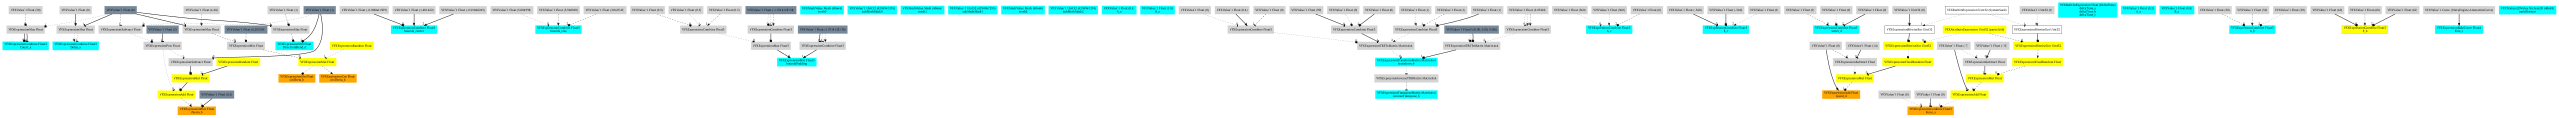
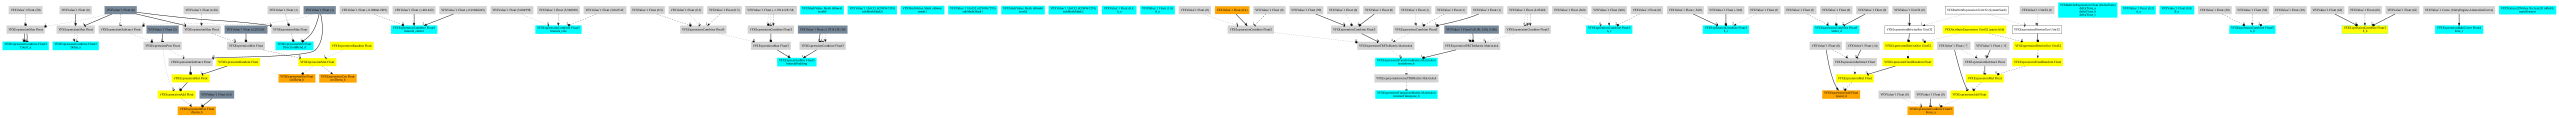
  digraph {
    fontname="PT Serif"
    node [color=lightgray fontname="PT Serif" shape=box style=filled]
    edge [arrowhead=box fontname="PT Serif" headlabel=0 style=bold]
    n1 [color=cyan label="VFXExpressionCombine Float2\nCount_a"]
    n2 [label="VFXExpressionMax Float"]
    n3 [label="VFXValue`1 Float (30)"]
    n4 [color=lightslategray label="VFXValue`1 Float (0)"]
    n5 [label="VFXExpressionMax Float"]
    n6 [label="VFXExpressionSubtract Float"]
    n7 [label="VFXExpressionMax Float"]
    n8 [label="VFXExpressionMax Float"]
    n9 [color=cyan label="VFXExpressionCombine Float2\nDelay_a"]
    n10 [label="VFXExpressionPow Float"]
    n11 [label="VFXExpressionMin Float"]
    n12 [color=cyan label="VFXExpressionMin Float\nDirectionBlend_d"]
    n13 [label="VFXValue`1 Float (0)"]
    n14 [color=cyan label="VFXExpressionCombine Float3\nbounds_center"]
    n15 [label="VFXValue`1 Float (-0.008661509)"]
    n16 [label="VFXValue`1 Float (1.401422)"]
    n17 [label="VFXValue`1 Float (-0.01848245)"]
    n18 [color=cyan label="VFXExpressionCombine Float3\nbounds_size"]
    n19 [label="VFXValue`1 Float (3.004998)"]
    n20 [label="VFXValue`1 Float (3.960069)"]
    n21 [label="VFXValue`1 Float (3.060745)"]
    n22 [color=cyan label="VFXExpressionMin Float3\nboundsPadding"]
    n23 [label="VFXExpressionMax Float3"]
    n24 [label="VFXExpressionCombine Float3"]
    n25 [label="VFXValue`1 Float (0.5)"]
    n26 [label="VFXValue`1 Float (0.5)"]
    n27 [label="VFXValue`1 Float (0.5)"]
    n28 [label="VFXExpressionCombine Float3"]
-   n29 [color=lightslategray label="VFXValue`1 Float (-1.701412E+38)"]
+   n29 [color=lightslategray label="VFXValue`1 Float (-1.701412E+38)" fillcolor=lightgray]
    n30 [label="VFXExpressionCombine Float3"]
    n31 [color=lightslategray label="VFXValue`1 Float (1.701412E+38)"]
    n32 [color=cyan label="VFXMeshValue Mesh (40664)\nmesh0"]
    n33 [color=cyan label="VFXValue`1 Uint32 (4294967295)\nsubMeshMask0"]
    n34 [color=cyan label="VFXMeshValue Mesh (40666)\nmesh1"]
    n35 [color=cyan label="VFXValue`1 Uint32 (4294967295)\nsubMeshMask1"]
    n36 [color=cyan label="VFXMeshValue Mesh (40668)\nmesh2"]
    n37 [color=cyan label="VFXValue`1 Uint32 (4294967295)\nsubMeshMask2"]
    n38 [color=cyan label="VFXValue`1 Float (0.4)\nA_a"]
    n39 [color=cyan label="VFXValue`1 Float (1.8)\nB_a"]
    n40 [color=orange label="VFXExpressionPow Float\nrNorm_b"]
    n41 [color=yellow label="VFXExpressionAdd Float"]
    n42 [label="VFXExpressionSubtract Float"]
    n43 [color=yellow label="VFXExpressionMul Float"]
    n44 [color=lightslategray label="VFXValue`1 Float (1)"]
    n45 [color=lightslategray label="VFXValue`1 Float (2)"]
    n46 [color=yellow label="VFXExpressionRandom Float"]
    n47 [color=lightslategray label="VFXValue`1 Float (0.5)"]
    n48 [color=orange label="VFXExpressionSin Float\nsinTheta_b"]
    n49 [color=yellow label="VFXExpressionMul Float"]
    n50 [color=orange label="VFXExpressionCos Float\ncosTheta_b"]
    n51 [label="VFXValue`1 Float (6.28)"]
    n52 [color=lightslategray label="VFXValue`1 Float (6.283185)"]
    n53 [color=yellow label="VFXExpressionRandom Float"]
    n54 [color=cyan label="VFXExpressionTransformMatrix Matrix4x4\ntransform_b"]
    n55 [label="VFXExpressionInverseTRSMatrix Matrix4x4"]
    n56 [color=cyan label="VFXExpressionTransposeMatrix Matrix4x4\ninverseTranspose_b"]
    n57 [label="VFXExpressionTRSToMatrix Matrix4x4"]
    n58 [label="VFXExpressionCombine Float3"]
    n59 [label="VFXValue`1 Float (0)"]
-   n60 [label="VFXValue`1 Float (0.4)"]
+   n60 [label="VFXValue`1 Float (0.4)" fillcolor=orange]
    n61 [label="VFXValue`1 Float (0)"]
    n62 [label="VFXExpressionCombine Float3"]
    n63 [label="VFXValue`1 Float (90)"]
    n64 [label="VFXValue`1 Float (0)"]
    n65 [label="VFXValue`1 Float (0)"]
    n66 [label="VFXExpressionCombine Float3"]
    n67 [label="VFXValue`1 Float (1)"]
    n68 [label="VFXValue`1 Float (1)"]
    n69 [label="VFXValue`1 Float (1)"]
    n70 [label="VFXExpressionTRSToMatrix Matrix4x4"]
    n71 [color=lightslategray label="VFXValue`1 Float3 ((0.00, 0.00, 0.00))"]
    n72 [label="VFXExpressionCombine Float3"]
    n73 [label="VFXValue`1 Float (2.03282)"]
    n74 [color=cyan label="VFXExpressionCombine Float3\nA_c"]
    n75 [label="VFXValue`1 Float (360)"]
    n76 [label="VFXValue`1 Float (360)"]
    n77 [label="VFXValue`1 Float (0)"]
    n78 [color=cyan label="VFXExpressionCombine Float3\nB_c"]
    n79 [label="VFXValue`1 Float (-360)"]
    n80 [label="VFXValue`1 Float (-360)"]
    n81 [label="VFXValue`1 Float (0)"]
    n82 [color=cyan label="VFXExpressionCombine Float3\ncenter_d"]
    n83 [label="VFXValue`1 Float (0)"]
    n84 [label="VFXValue`1 Float (0)"]
    n85 [label="VFXValue`1 Float (0)"]
    n86 [color=orange label="VFXExpressionAdd Float\nSpeed_d"]
    n87 [label="VFXValue`1 Float (0)"]
    n88 [label="VFXExpressionSubtract Float"]
    n89 [color=yellow label="VFXExpressionMul Float"]
    n90 [color=yellow label="VFXExpressionFixedRandom Float"]
    n91 [color=yellow label="VFXExpressionBitwiseXor Uint32"]
    n92 [color=yellow label="VFXAttributeExpression Uint32 (particleId)"]
    n93 [color=yellow label="VFXExpressionBitwiseXor Uint32"]
    n94 [color=yellow label="VFXExpressionFixedRandom Float"]
    n95 [label="VFXExpressionBitwiseXor Uint32" color="" style=""]
    n96 [label="VFXValue`1 Uint32 (0)"]
    n97 [label="VFXBuiltInExpression Uint32 (SystemSeed)" color="" style=""]
    n98 [label="VFXExpressionBitwiseXor Uint32" color="" style=""]
    n99 [label="VFXValue`1 Float (14)"]
    n100 [label="VFXValue`1 Float (1)"]
    n101 [color=orange label="VFXExpressionCombine Float3\nForce_a"]
    n102 [label="VFXValue`1 Float (0)"]
    n103 [color=yellow label="VFXExpressionAdd Float"]
    n104 [label="VFXValue`1 Float (-7)"]
    n105 [label="VFXExpressionSubtract Float"]
    n106 [color=yellow label="VFXExpressionMul Float"]
    n107 [label="VFXValue`1 Uint32 (0)"]
    n108 [label="VFXValue`1 Float (-15)"]
    n109 [label="VFXValue`1 Float (0)"]
    n110 [color=cyan label="VFXBuiltInExpression Float (DeltaTime)\ndeltaTime_a\ndeltaTime_b\ndeltaTime_c"]
    n111 [color=cyan label="VFXValue`1 Float (0.2)\nA_a"]
    n112 [color=cyan label="VFXValue`1 Float (0.8)\nB_a"]
    n113 [color=cyan label="VFXExpressionCombine Float3\nA_b"]
    n114 [label="VFXValue`1 Float (30)"]
    n115 [label="VFXValue`1 Float (30)"]
    n116 [label="VFXValue`1 Float (30)"]
    n117 [color=cyan fillcolor=yellow label="VFXExpressionCombine Float3\nB_b"]
    n118 [label="VFXValue`1 Float (60)"]
    n119 [label="VFXValue`1 Float (60)"]
    n120 [label="VFXValue`1 Float (60)"]
    n121 [color=cyan label="VFXExpressionBakeCurve Float4\nSize_c"]
    n122 [label="VFXValue`1 Curve (UnityEngine.AnimationCurve)"]
    n123 [color=cyan label="VFXTexture2DValue Texture2D (40658)\nmainTexture"]
    n2 -> n1
    n2 -> n1 [arrowhead=tee headlabel=1]
    n3 -> n2 [style=dashed]
    n4 -> n2 [headlabel=1 style=dotted]
    n4 -> n5 [arrowhead=tee headlabel=1]
    n4 -> n6 [arrowhead=tee headlabel=1 style=dashed]
    n4 -> n7 [arrowhead=tee headlabel=1]
    n4 -> n8 [arrowhead=tee headlabel=1]
    n5 -> n9 [arrowhead=normal style=dotted]
    n5 -> n9 [arrowhead=tee headlabel=1 style=dotted]
    n6 -> n10 [style=dotted]
    n7 -> n11 [arrowhead=tee style=dashed]
    n8 -> n12 [style=dashed]
    n10 -> n41 [arrowhead=tee style=dotted]
    n10 -> n42 [arrowhead=tee headlabel=1 style=dotted]
    n11 -> n49 [arrowhead=tee style=dashed]
    n13 -> n5 [arrowhead=normal]
-   n15 -> n14
+   n15 -> n14 [style=dashed]
    n16 -> n14 [arrowhead=normal headlabel=1]
    n17 -> n14 [arrowhead=normal headlabel=2]
    n19 -> n18 [arrowhead=tee style=dotted]
    n20 -> n18 [arrowhead=normal headlabel=1 style=dashed]
    n21 -> n18 [headlabel=2 style=dashed]
    n23 -> n22 [arrowhead=normal]
    n24 -> n23 [arrowhead=normal style=dotted]
    n25 -> n24 [style=dashed]
    n26 -> n24 [arrowhead=tee headlabel=1 style=dotted]
    n27 -> n24 [arrowhead=normal headlabel=2 style=dashed]
    n28 -> n23 [headlabel=1]
    n29 -> n28 [style=dotted]
    n29 -> n28 [arrowhead=tee headlabel=1 style=dotted]
    n29 -> n28 [arrowhead=normal headlabel=2 style=dashed]
    n30 -> n22 [arrowhead=normal headlabel=1]
    n31 -> n30 [arrowhead=tee]
    n31 -> n30 [arrowhead=tee headlabel=1 style=dotted]
    n31 -> n30 [arrowhead=normal headlabel=2 style=dotted]
    n41 -> n40 [arrowhead=normal style=dashed]
    n42 -> n43
    n43 -> n41 [headlabel=1]
    n44 -> n6 [style=dotted]
    n44 -> n12 [headlabel=1]
    n44 -> n42 [arrowhead=tee]
    n45 -> n10 [arrowhead=tee headlabel=1]
    n46 -> n43 [arrowhead=tee headlabel=1]
    n47 -> n40 [headlabel=1]
    n49 -> n48 [style=dotted headlabel=""]
    n49 -> n50 [arrowhead=normal style=dashed headlabel=""]
    n51 -> n7 [arrowhead=normal style=dashed]
-   n52 -> n11 [headlabel=1 style=dashed]
+   n52 -> n11 [headlabel=1]
    n53 -> n49 [arrowhead=tee headlabel=1 style=dotted]
    n54 -> n55 [arrowhead=tee style=dotted headlabel=""]
    n55 -> n56 [arrowhead=tee style=dashed headlabel=""]
    n57 -> n54 [arrowhead=tee style=dotted]
    n58 -> n57 [style=dotted]
    n59 -> n58 [arrowhead=tee style=dotted]
    n60 -> n58 [arrowhead=normal headlabel=1]
    n61 -> n58 [arrowhead=tee headlabel=2 style=dashed]
    n62 -> n57 [arrowhead=tee headlabel=1]
    n63 -> n62 [arrowhead=tee]
    n64 -> n62 [headlabel=1 style=dotted]
    n65 -> n62 [headlabel=2]
    n66 -> n57 [arrowhead=normal headlabel=2 style=dotted]
    n67 -> n66 [arrowhead=normal style=dotted]
    n68 -> n66 [headlabel=1 style=dashed]
    n69 -> n66 [headlabel=2]
    n70 -> n54 [headlabel=1]
    n71 -> n70 [style=dotted]
    n71 -> n70 [headlabel=1]
    n72 -> n70 [arrowhead=tee headlabel=2 style=dotted]
    n73 -> n72 [arrowhead=tee style=dotted]
    n73 -> n72 [arrowhead=normal headlabel=1 style=dotted]
    n73 -> n72 [arrowhead=normal headlabel=2 style=dashed]
    n75 -> n74 [arrowhead=tee style=dotted]
    n76 -> n74 [arrowhead=normal headlabel=1 style=dotted]
    n77 -> n74 [headlabel=2 style=dashed]
    n79 -> n78 [arrowhead=tee]
    n80 -> n78 [headlabel=1]
    n81 -> n78 [arrowhead=normal headlabel=2 style=dotted]
    n83 -> n82 [arrowhead=normal style=dashed]
    n84 -> n82 [headlabel=1 style=dotted]
    n85 -> n82 [arrowhead=tee headlabel=2]
    n87 -> n86 [arrowhead=normal]
    n87 -> n88 [arrowhead=normal headlabel=1 style=dashed]
    n88 -> n89 [arrowhead=normal headlabel=1 style=dotted]
    n89 -> n86 [headlabel=1 style=dashed]
    n90 -> n89 [arrowhead=tee]
    n91 -> n90 [style=dotted headlabel=""]
    n92 -> n91 [style=dotted]
    n92 -> n93 [arrowhead=normal style=dashed]
    n93 -> n94 [arrowhead=normal style=dashed headlabel=""]
    n94 -> n106 [style=dashed]
    n95 -> n91 [headlabel=1]
    n96 -> n95 [arrowhead=normal]
    n97 -> n95 [arrowhead=normal headlabel=1 style=dotted]
    n97 -> n98 [arrowhead=tee headlabel=1 style=dotted]
    n98 -> n93 [headlabel=1]
    n99 -> n88 [arrowhead=tee]
    n100 -> n8 [style=dashed]
    n102 -> n101 [arrowhead=tee style=dotted]
    n103 -> n101 [headlabel=1 style=dotted]
    n104 -> n103 [arrowhead=tee]
    n104 -> n105 [arrowhead=normal headlabel=1 style=dotted]
    n105 -> n106 [arrowhead=tee headlabel=1]
    n106 -> n103 [headlabel=1 style=dashed]
    n107 -> n98 [arrowhead=normal style=dotted]
    n108 -> n105 [arrowhead=normal]
    n109 -> n101 [arrowhead=tee headlabel=2]
    n114 -> n113 [style=dashed]
    n115 -> n113 [arrowhead=normal headlabel=1 style=dashed]
    n116 -> n113 [headlabel=2 style=dotted]
    n118 -> n117
    n119 -> n117 [arrowhead=normal headlabel=1 style=dashed]
    n120 -> n117 [headlabel=2]
    n122 -> n121 [arrowhead=normal headlabel=""]
  }
